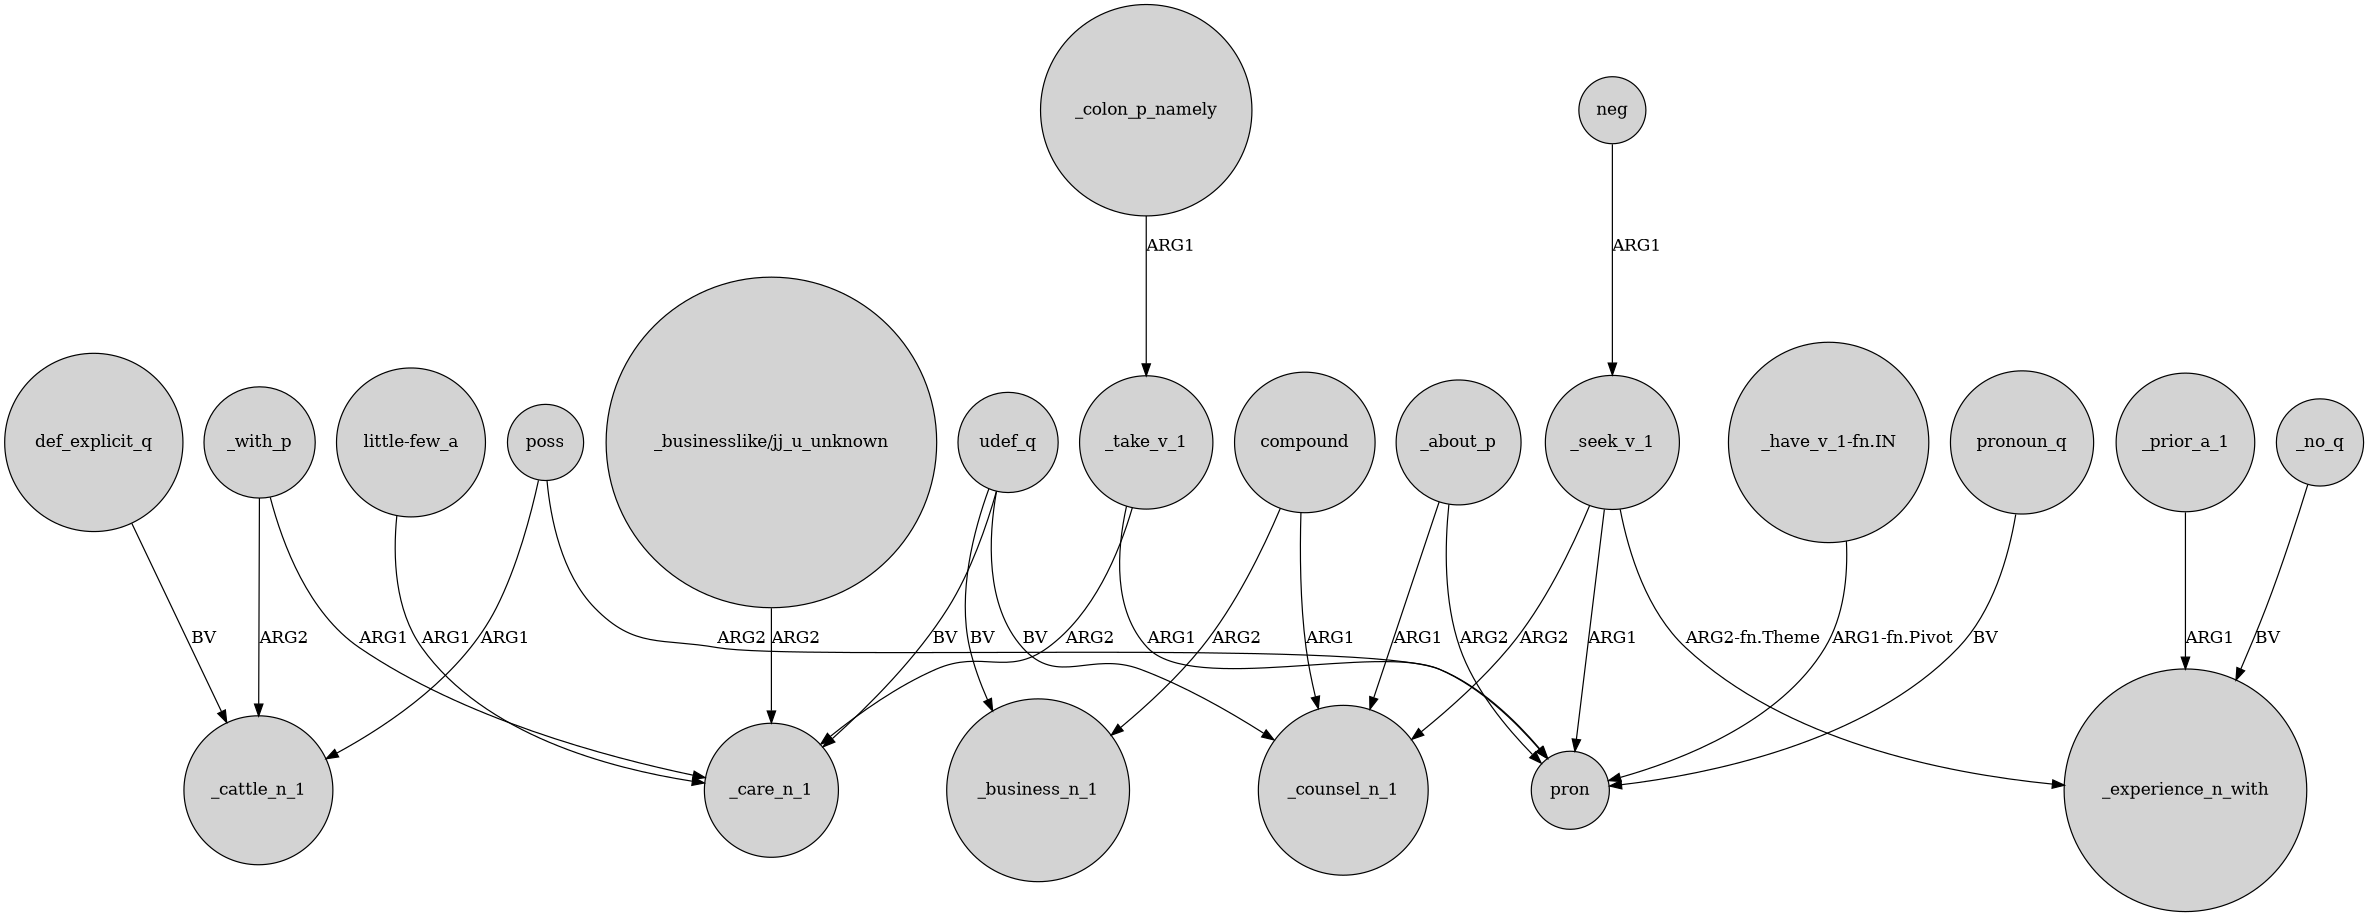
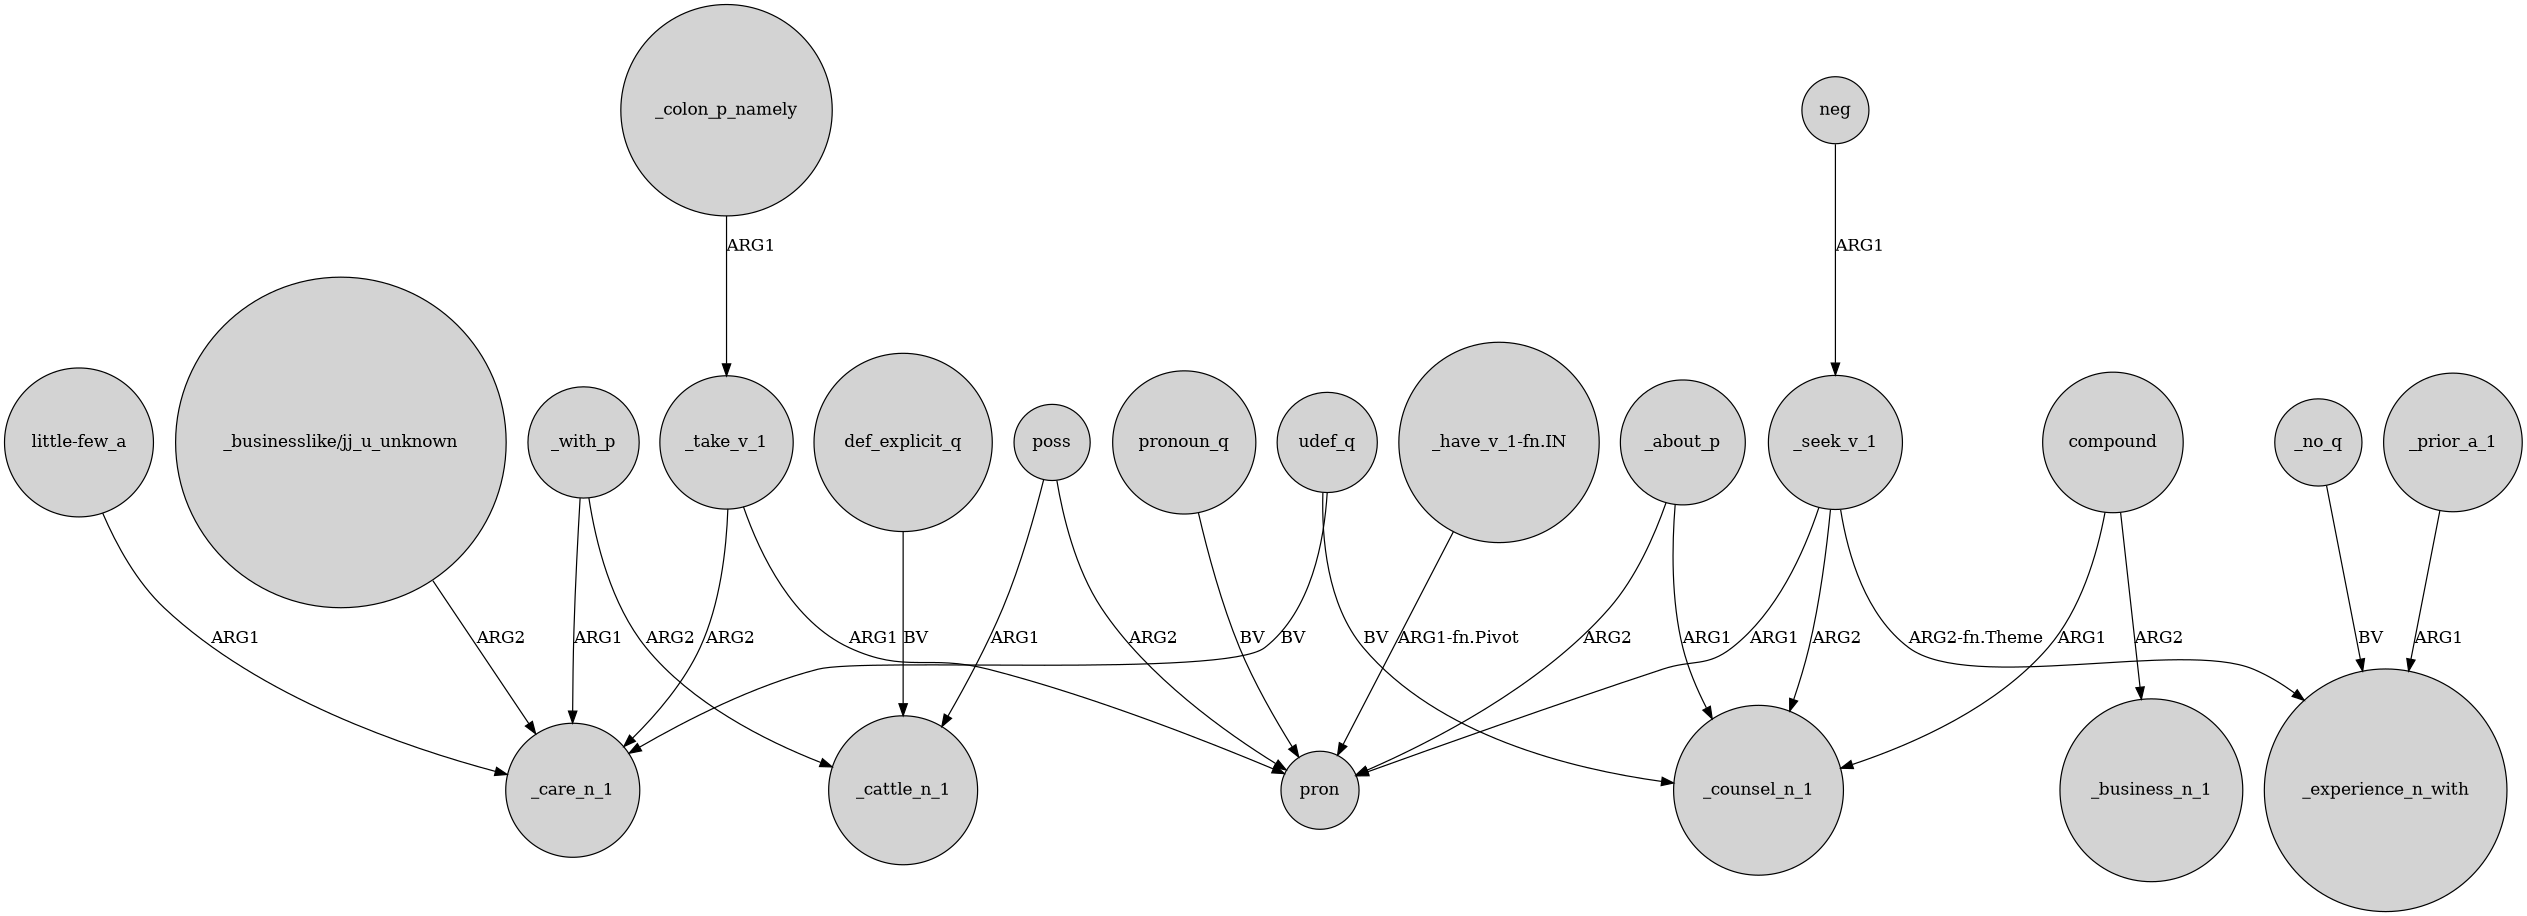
  digraph {
    node [shape=circle style=filled]
    "little-few_a"
    _care_n_1
    poss
    pron
    _cattle_n_1
    udef_q
    _counsel_n_1
    _business_n_1
    _take_v_1
    "_have_v_1-fn.IN"
    _about_p
    _with_p
    def_explicit_q
    pronoun_q
    _seek_v_1
    _experience_n_with
    compound
    "_businesslike/jj_u_unknown"
    neg
    _prior_a_1
    _colon_p_namely
    _no_q
    "little-few_a" -> _care_n_1 [label=ARG1]
    poss -> pron [label=ARG2]
    poss -> _cattle_n_1 [label=ARG1]
    udef_q -> _care_n_1 [label=BV]
    udef_q -> _counsel_n_1 [label=BV]
-   udef_q -> _business_n_1 [label=BV]
    _take_v_1 -> _care_n_1 [label=ARG2]
    _take_v_1 -> pron [label=ARG1]
    "_have_v_1-fn.IN" -> pron [label="ARG1-fn.Pivot"]
    _about_p -> pron [label=ARG2]
    _about_p -> _counsel_n_1 [label=ARG1]
    _with_p -> _care_n_1 [label=ARG1]
    _with_p -> _cattle_n_1 [label=ARG2]
    def_explicit_q -> _cattle_n_1 [label=BV]
    pronoun_q -> pron [label=BV]
    _seek_v_1 -> pron [label=ARG1]
    _seek_v_1 -> _counsel_n_1 [label=ARG2]
    _seek_v_1 -> _experience_n_with [label="ARG2-fn.Theme"]
    compound -> _counsel_n_1 [label=ARG1]
    compound -> _business_n_1 [label=ARG2]
    "_businesslike/jj_u_unknown" -> _care_n_1 [label=ARG2]
    neg -> _seek_v_1 [label=ARG1]
    _prior_a_1 -> _experience_n_with [label=ARG1]
    _colon_p_namely -> _take_v_1 [label=ARG1]
    _no_q -> _experience_n_with [label=BV]
  }
